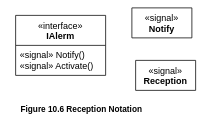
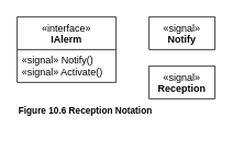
  <mxCell id="0" />
  <mxCell id="1" parent="0" />
  <mxCell id="2" value="«interface»&lt;br&gt;&lt;b&gt;IAlerm&lt;/b&gt;" style="swimlane;fontStyle=0;align=center;verticalAlign=top;childLayout=stackLayout;horizontal=1;startSize=40;horizontalStack=0;resizeParent=1;resizeParentMax=0;resizeLast=0;collapsible=0;marginBottom=0;html=1;whiteSpace=wrap;" vertex="1" parent="1"><mxGeometry width="120" height="80" as="geometry" x="20" y="20" /></mxCell>
  <mxCell id="3" value="«signal» Notify()&lt;br&gt;«signal» Activate()" style="text;html=1;strokeColor=none;fillColor=none;align=left;verticalAlign=middle;spacingLeft=4;spacingRight=4;overflow=hidden;rotatable=0;points=[[0,0.5],[1,0.5]];portConstraint=eastwest;whiteSpace=wrap;" vertex="1" parent="2"><mxGeometry y="40" width="120" height="40" as="geometry" /></mxCell>
- <mxCell id="4" value="«signal»&lt;br&gt;&lt;b&gt;Notify&lt;/b&gt;" style="swimlane;fontStyle=0;align=center;verticalAlign=top;childLayout=stackLayout;horizontal=1;startSize=80;horizontalStack=0;resizeParent=1;resizeParentMax=0;resizeLast=0;collapsible=0;marginBottom=0;html=1;whiteSpace=wrap;" vertex="1" parent="1"><mxGeometry x="175" y="10" width="80" height="40" as="geometry" /></mxCell>
+ <mxCell id="4" value="«signal»&lt;br&gt;&lt;b&gt;Notify&lt;/b&gt;" style="swimlane;fontStyle=0;align=center;verticalAlign=top;childLayout=stackLayout;horizontal=1;startSize=80;horizontalStack=0;resizeParent=1;resizeParentMax=0;resizeLast=0;collapsible=0;marginBottom=0;html=1;whiteSpace=wrap;" vertex="1" parent="1"><mxGeometry x="180" width="80" height="40" as="geometry" y="20" /></mxCell>
  <mxCell id="5" value="«signal»&lt;br&gt;&lt;b&gt;Reception&lt;/b&gt;" style="swimlane;fontStyle=0;align=center;verticalAlign=top;childLayout=stackLayout;horizontal=1;startSize=80;horizontalStack=0;resizeParent=1;resizeParentMax=0;resizeLast=0;collapsible=0;marginBottom=0;html=1;whiteSpace=wrap;" vertex="1" parent="1"><mxGeometry x="180" y="80" width="80" height="40" as="geometry" /></mxCell>
- <mxCell id="6" value="&lt;b&gt;Figure 10.6 Reception Notation&lt;/b&gt;" style="text;html=1;align=left;verticalAlign=middle;resizable=0;points=[];autosize=1;strokeColor=none;fillColor=none;fontSize=11;fontFamily=Helvetica;fontColor=default;" vertex="1" parent="1"><mxGeometry x="25" y="130" width="190" height="30" as="geometry" /></mxCell>
+ <mxCell id="6" value="&lt;b&gt;Figure 10.6 Reception Notation&lt;/b&gt;" style="text;html=1;align=left;verticalAlign=middle;resizable=0;points=[];autosize=1;strokeColor=none;fillColor=none;fontSize=11;fontFamily=Helvetica;fontColor=default;" vertex="1" parent="1"><mxGeometry y="120" width="190" height="30" as="geometry" x="20" /></mxCell>
